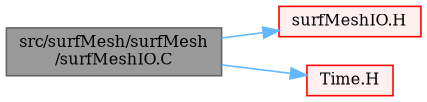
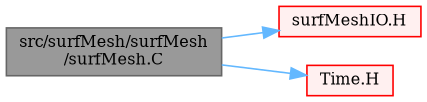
  digraph {
    fontname="DejaVu Serif"
    rankdir=LR
    node [color=red fillcolor="#FFF0F0" fontname="DejaVu Serif" fontsize=10 shape=box style=filled]
    edge [color=steelblue1 fontname="DejaVu Serif" fontsize=10 labelfontname=Helvetica labelfontsize=10 style=solid]
-   n1 [color=gray40 fillcolor=grey60 fontcolor=black height=0.2 label="src/surfMesh/surfMesh\l/surfMeshIO.C" width=0.4]
+   n1 [color=gray40 fillcolor=grey60 fontcolor=black height=0.2 label="src/surfMesh/surfMesh\l/surfMesh.C" width=0.4]
    n2 [height=0.2 label="surfMeshIO.H" width=0.4]
    n3 [height=0.2 label="Time.H" width=0.4]
    n1 -> n2
    n1 -> n3
  }
